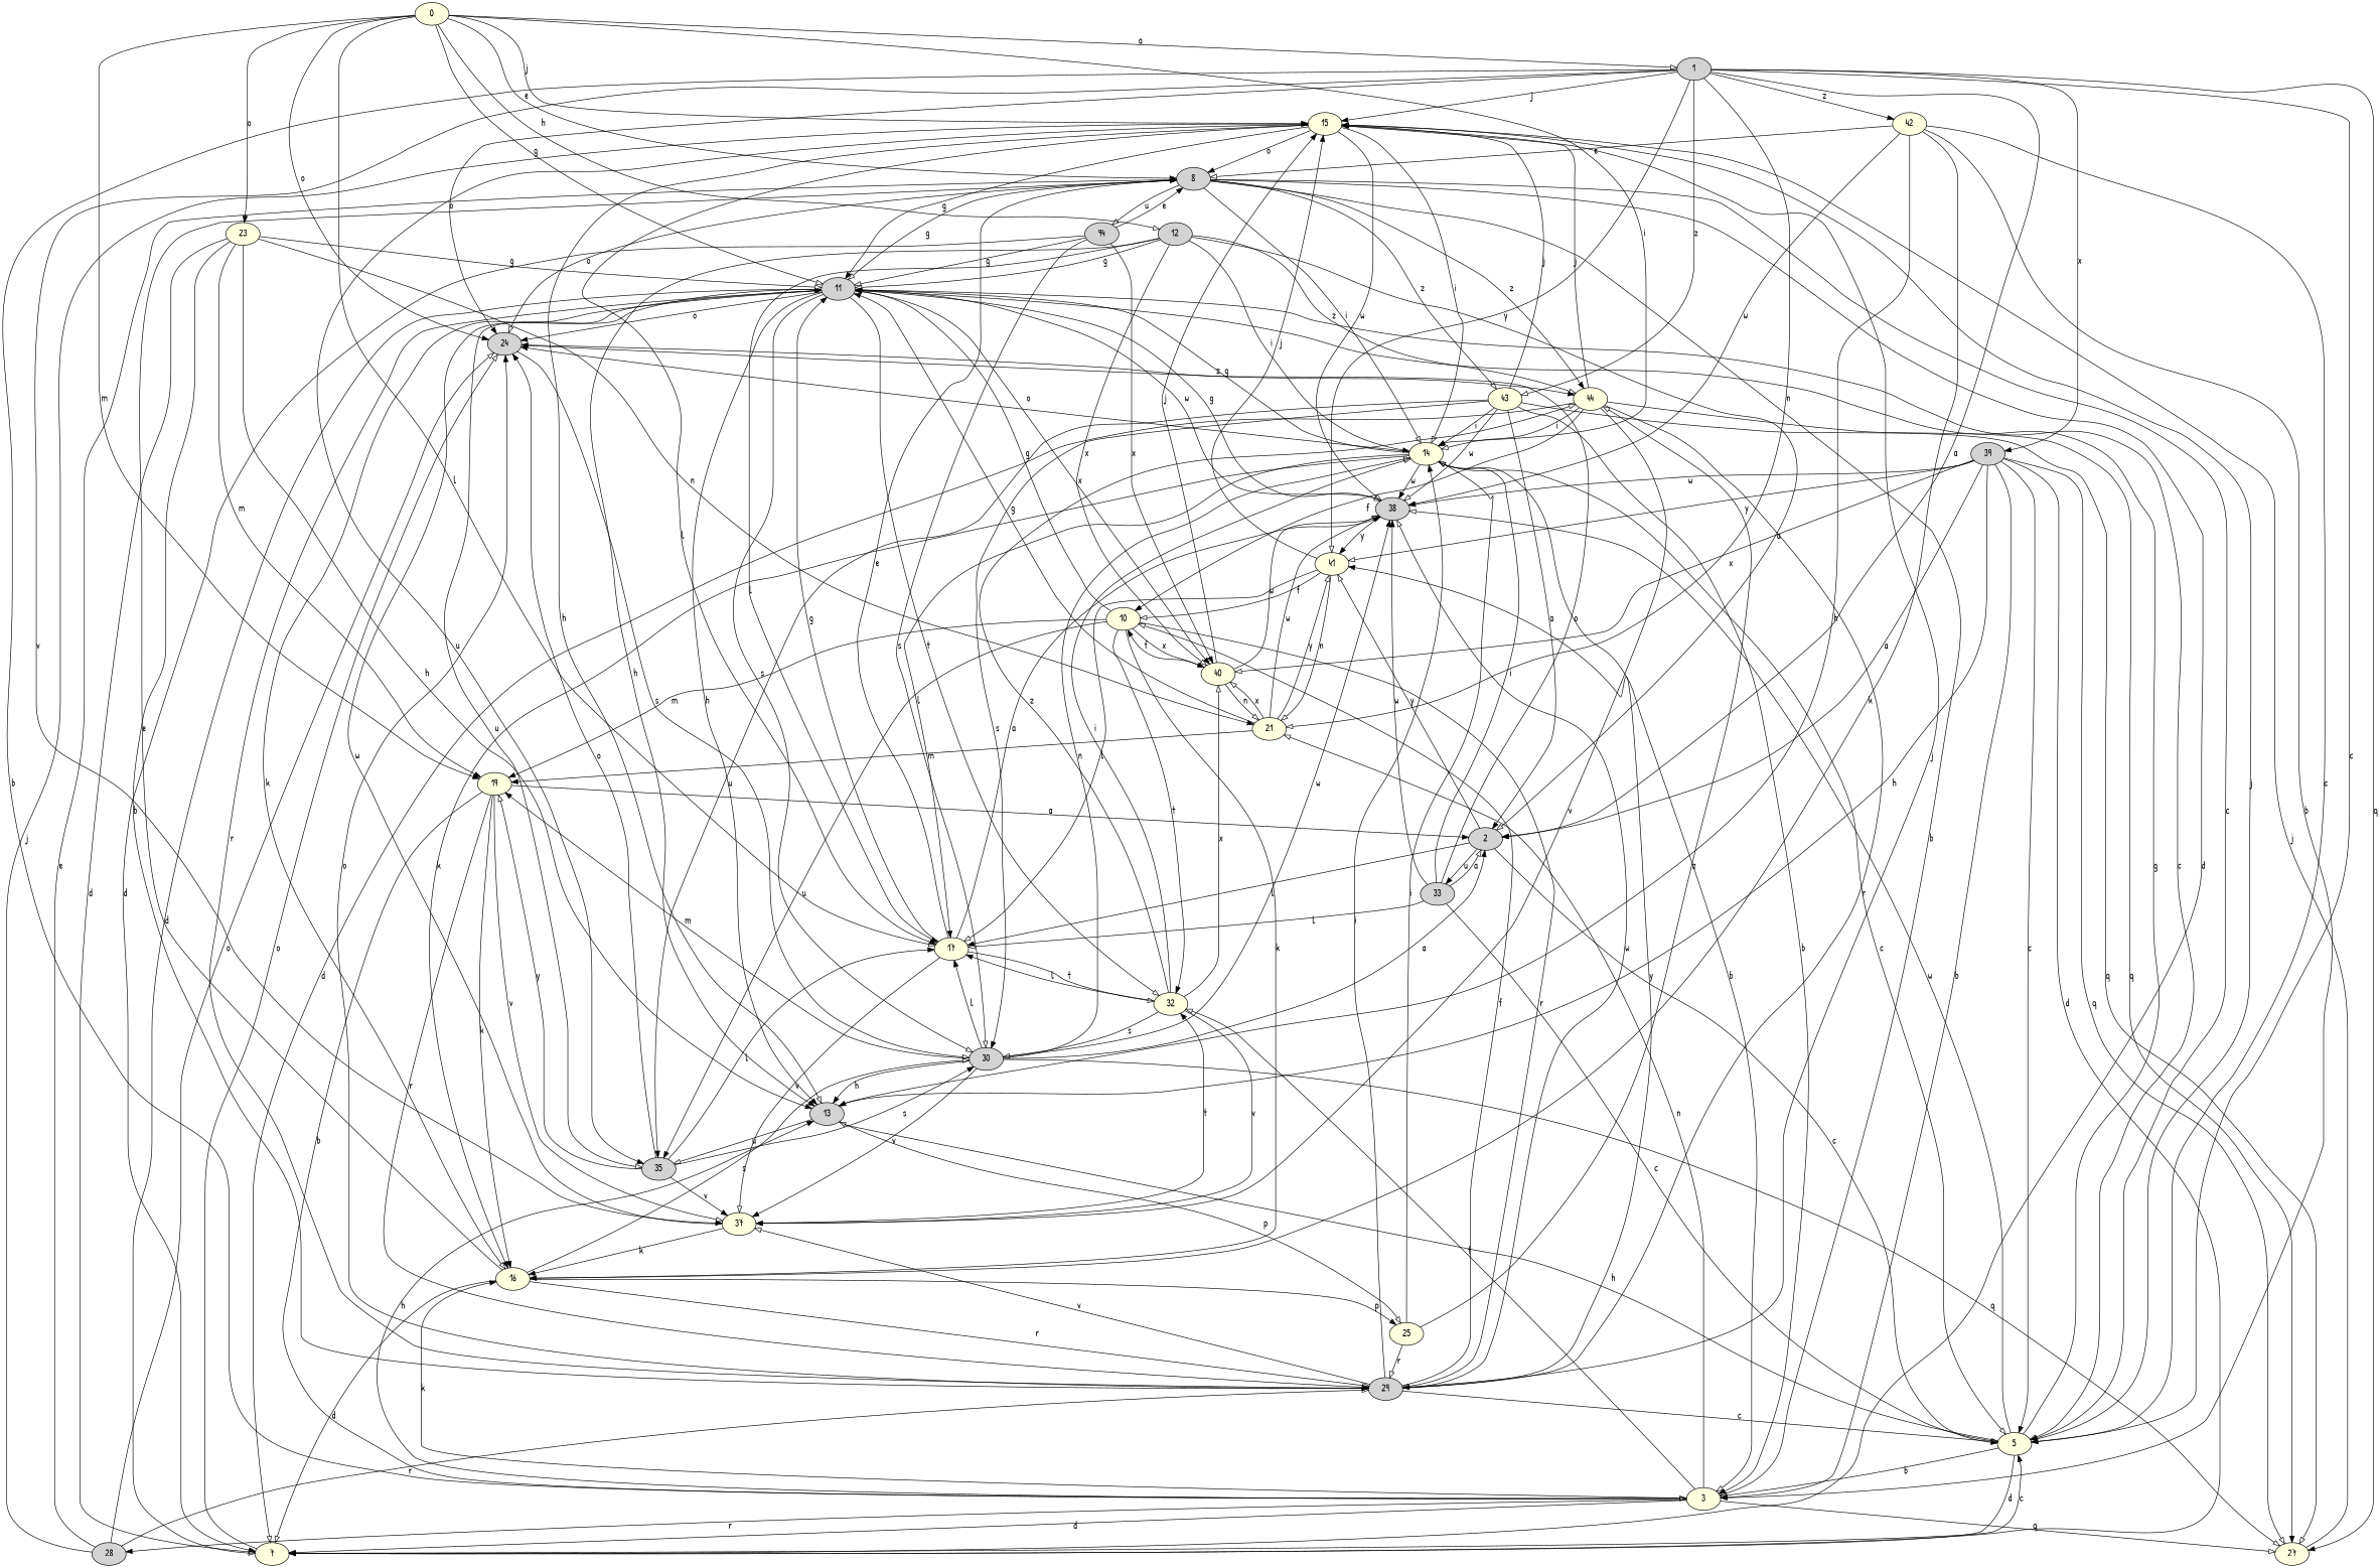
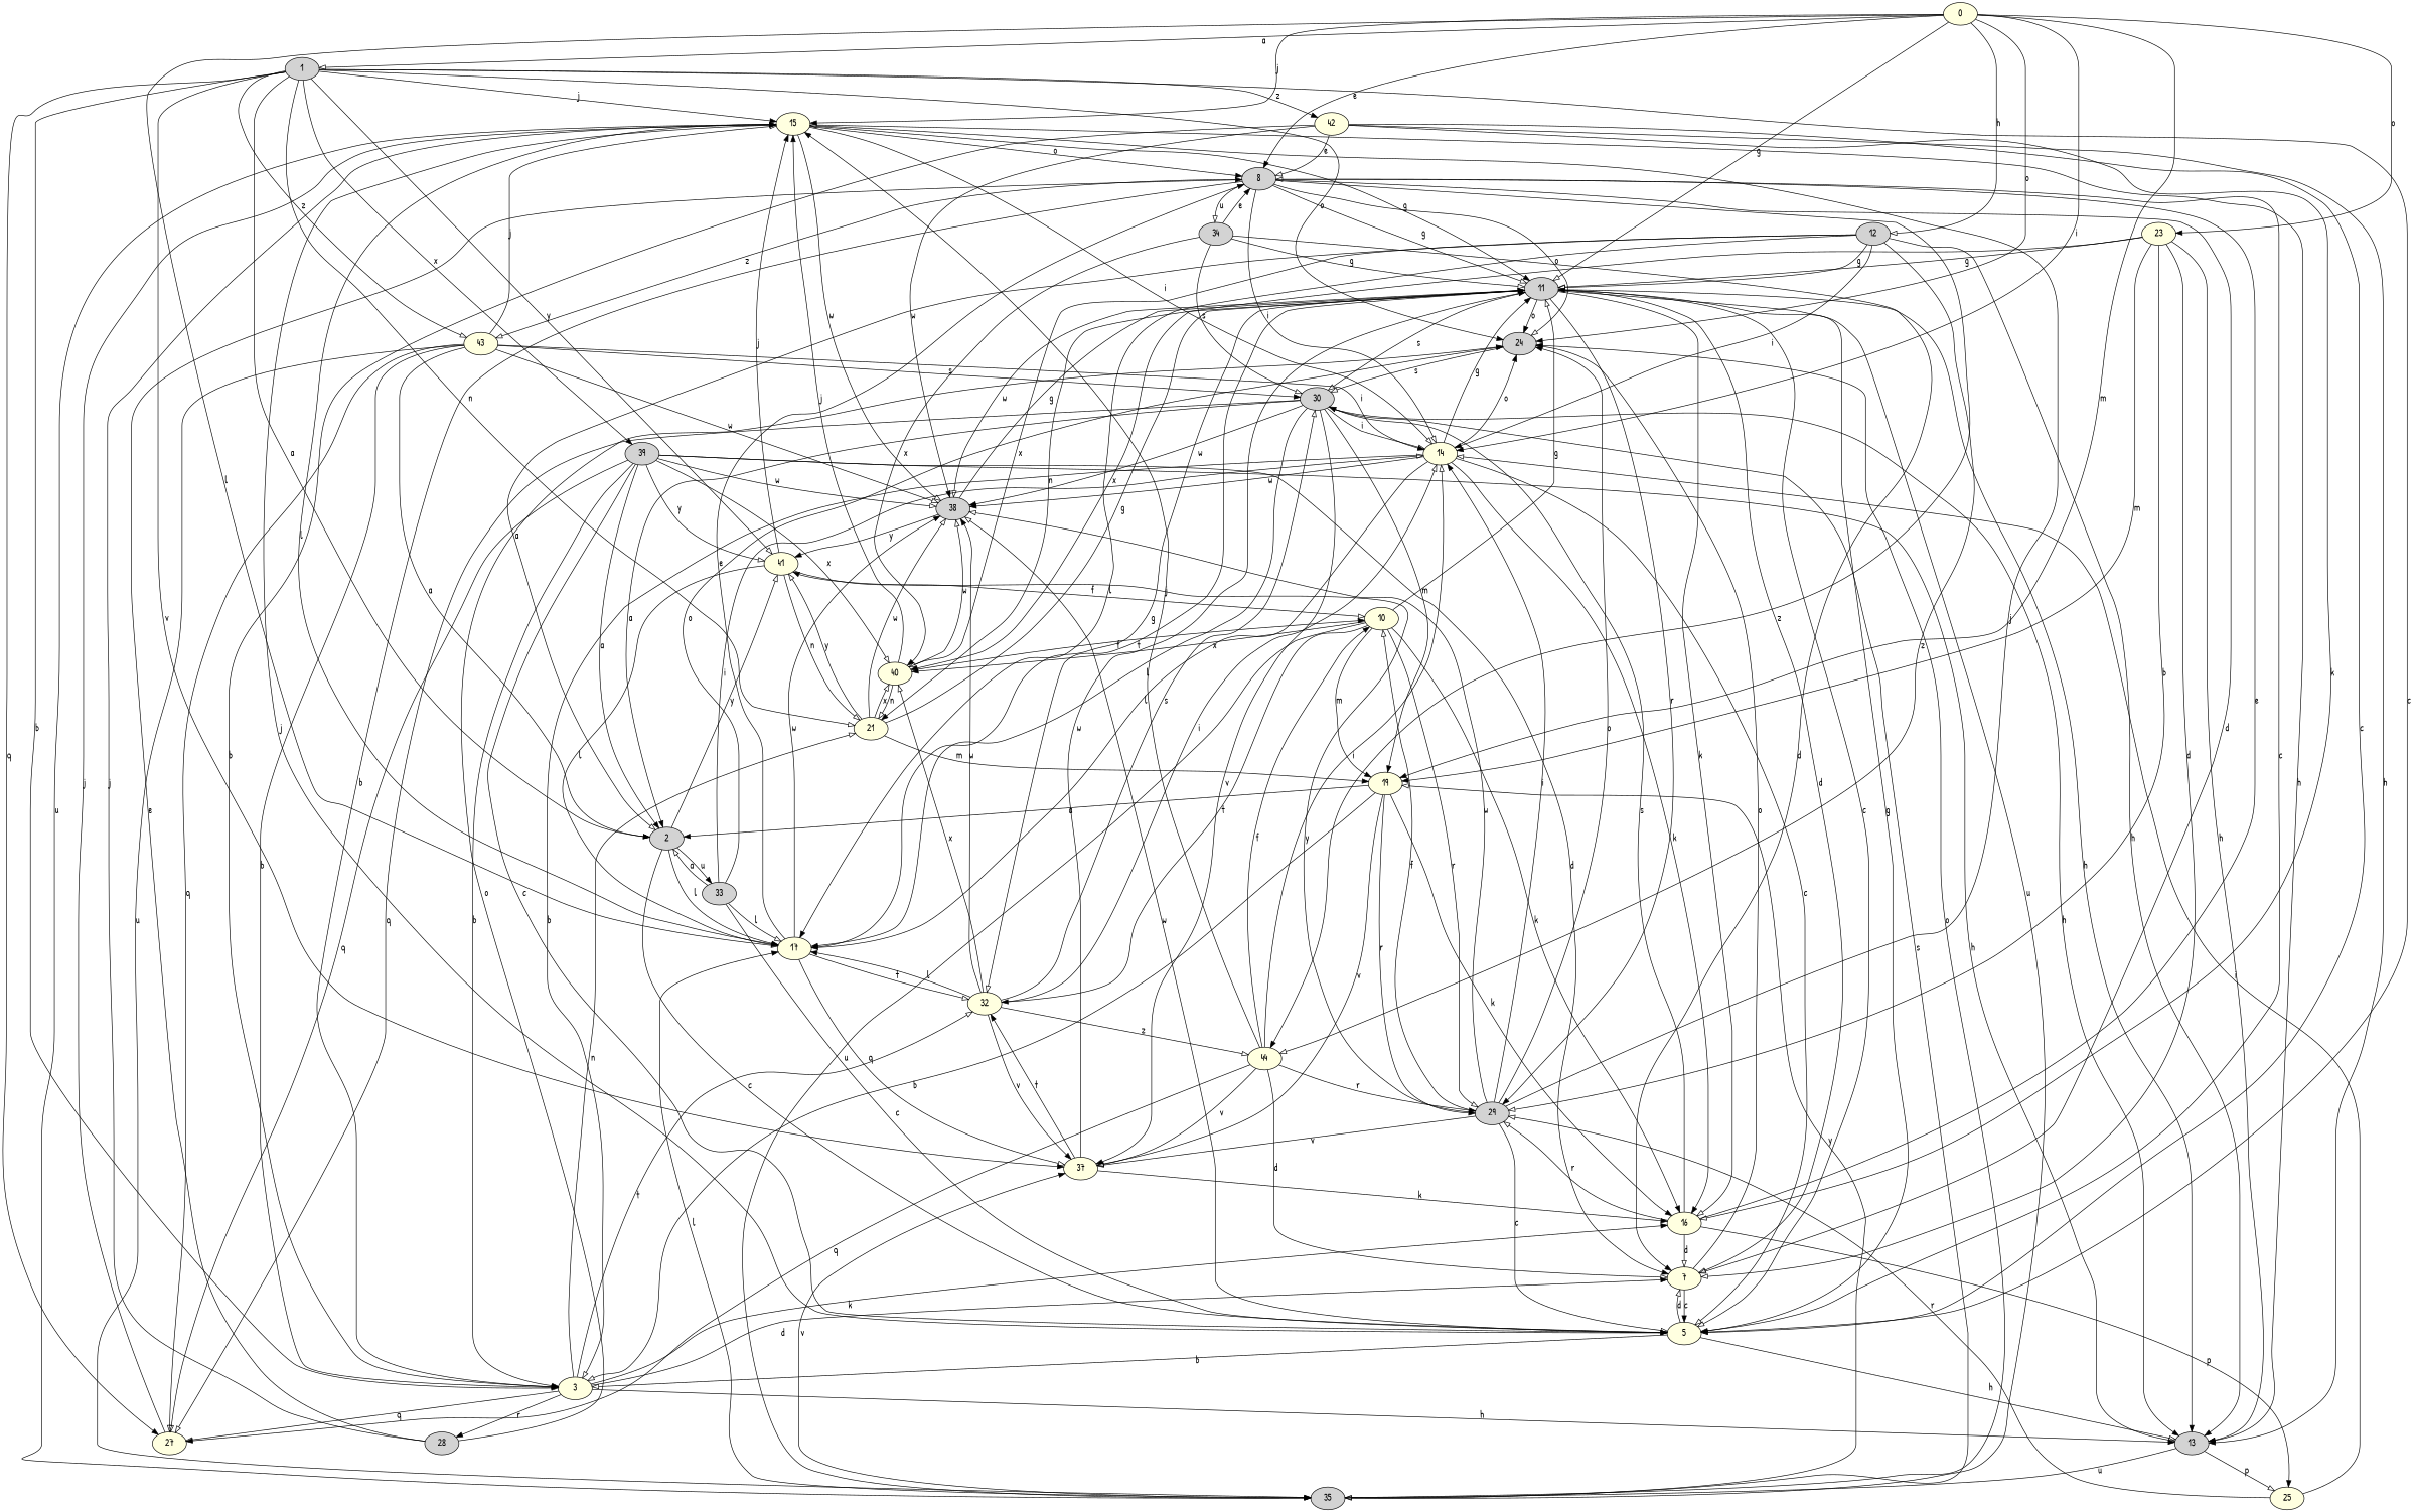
  strict digraph {
    fontname="Patrick Hand"
    node [fillcolor=lightyellow fontname="Patrick Hand" style=filled]
    edge [arrowhead=onormal fontname="Patrick Hand"]
    1 [fillcolor=lightgrey]
    0
    8 [fillcolor=lightgrey]
    11 [fillcolor=lightgrey]
    12 [fillcolor=lightgrey]
    14
    15
    17
    19
    23
    24 [fillcolor=lightgrey]
    2 [fillcolor=lightgrey]
    3
    5
    21
    27
    37
    39 [fillcolor=lightgrey]
    41
    42
    43
    7
-   34 [fillcolor=lightgrey label=94]
+   34 [fillcolor=lightgrey]
    44
    13 [fillcolor=lightgrey]
    16
    32
    38 [fillcolor=lightgrey]
    29 [fillcolor=lightgrey]
    35 [fillcolor=lightgrey]
    40
    n32 [fillcolor=lightgrey label=30]
    33 [fillcolor=lightgrey]
    28 [fillcolor=lightgrey]
    10
    25
    1 -> 15 [arrowhead=normal label=j]
    1 -> 24 [arrowhead=normal label=o]
    1 -> 2 [arrowhead=normal label=a]
    1 -> 3 [label=b]
    1 -> 5 [arrowhead=normal label=c]
    1 -> 21 [label=n]
    1 -> 27 [arrowhead=normal label=q]
    1 -> 37 [arrowhead=normal label=v]
    1 -> 39 [arrowhead=normal label=x]
    1 -> 41 [label=y]
    1 -> 42 [arrowhead=normal label=z]
    1 -> 43 [label=z]
    0 -> 1 [label=a]
    0 -> 8 [arrowhead=normal label=e]
    0 -> 11 [label=g]
    0 -> 12 [label=h]
    0 -> 14 [arrowhead=normal label=i]
    0 -> 15 [arrowhead=normal label=j]
    0 -> 17 [label=l]
    0 -> 19 [arrowhead=normal label=m]
    0 -> 23 [arrowhead=normal label=o]
    0 -> 24 [arrowhead=normal label=o]
    8 -> 11 [label=g]
    8 -> 14 [label=i]
    8 -> 24 [label=o]
    8 -> 3 [label=b]
    8 -> 5 [arrowhead=normal label=c]
    8 -> 43 [label=z]
    8 -> 7 [label=d]
    8 -> 34 [label=u]
    8 -> 44 [arrowhead=normal label=z]
    11 -> 24 [arrowhead=normal label=o]
    11 -> 5 [label=c]
    11 -> 7 [label=d]
    11 -> 13 [arrowhead=normal label=h]
    11 -> 16 [label=k]
    11 -> 32 [label=t]
    11 -> 38 [label=w]
    11 -> 29 [arrowhead=normal label=r]
    11 -> 35 [label=u]
    11 -> 40 [arrowhead=normal label=x]
    11 -> n32 [label=s]
    12 -> 11 [label=g]
    12 -> 14 [arrowhead=normal label=i]
    12 -> 17 [arrowhead=normal label=l]
    12 -> 2 [label=a]
    12 -> 44 [label=z]
    12 -> 13 [arrowhead=normal label=h]
    12 -> 40 [label=x]
    14 -> 11 [arrowhead=normal label=g]
    14 -> 17 [arrowhead=normal label=l]
    14 -> 24 [arrowhead=normal label=o]
    14 -> 3 [label=b]
    14 -> 5 [label=c]
    14 -> 16 [arrowhead=normal label=k]
    14 -> 38 [arrowhead=normal label=w]
    15 -> 8 [arrowhead=normal label=o]
    15 -> 11 [arrowhead=normal label=g]
    15 -> 14 [label=i]
    15 -> 17 [arrowhead=normal label=l]
    15 -> 13 [label=h]
    15 -> 38 [label=w]
    15 -> 35 [arrowhead=normal label=u]
    17 -> 8 [arrowhead=normal label=e]
    17 -> 11 [arrowhead=normal label=g]
-   17 -> 37 [label=v]
+   17 -> 37 [label=q]
    17 -> 32 [label=t]
-   17 -> 38 [arrowhead=normal label=a]
+   17 -> 38 [arrowhead=normal label=w]
    19 -> 2 [arrowhead=normal label=a]
    19 -> 3 [label=b]
    19 -> 37 [label=v]
    19 -> 16 [arrowhead=normal label=k]
    19 -> 29 [arrowhead=normal label=r]
    23 -> 11 [label=g]
    23 -> 19 [arrowhead=normal label=m]
    23 -> 21 [arrowhead=normal label=n]
    23 -> 7 [label=d]
    23 -> 13 [arrowhead=normal label=h]
    23 -> 29 [label=b]
-   24 -> 44 [arrowhead=normal label=z]
    24 -> n32 [label=s]
    2 -> 17 [arrowhead=normal label=l]
    2 -> 5 [arrowhead=normal label=c]
    2 -> 41 [label=y]
    2 -> 33 [arrowhead=normal label=u]
    3 -> 21 [label=n]
    3 -> 27 [label=q]
    3 -> 7 [arrowhead=normal label=d]
    3 -> 13 [arrowhead=normal label=h]
    3 -> 16 [arrowhead=normal label=k]
    3 -> 32 [label=t]
    3 -> 28 [arrowhead=normal label=r]
    5 -> 11 [arrowhead=normal label=g]
    5 -> 15 [label=j]
    5 -> 3 [label=b]
    5 -> 7 [label=d]
    5 -> 13 [label=h]
    5 -> 38 [label=w]
    21 -> 11 [arrowhead=normal label=g]
    21 -> 19 [arrowhead=normal label=m]
    21 -> 41 [label=y]
    21 -> 38 [label=w]
    21 -> 40 [label=x]
    27 -> 15 [label=j]
    37 -> 11 [arrowhead=normal label=w]
    37 -> 16 [arrowhead=normal label=k]
    37 -> 32 [arrowhead=normal label=t]
    39 -> 2 [arrowhead=normal label=a]
    39 -> 3 [arrowhead=normal label=b]
    39 -> 5 [arrowhead=normal label=c]
    39 -> 27 [label=q]
    39 -> 41 [label=y]
    39 -> 7 [arrowhead=normal label=d]
    39 -> 13 [label=h]
    39 -> 38 [label=w]
    39 -> 40 [label=x]
    41 -> 15 [arrowhead=normal label=j]
    41 -> 17 [label=l]
    41 -> 21 [label=n]
    41 -> 10 [label=f]
    42 -> 8 [label=e]
    42 -> 3 [label=b]
    42 -> 5 [label=c]
    42 -> 13 [arrowhead=normal label=h]
    42 -> 16 [label=k]
    42 -> 38 [arrowhead=normal label=w]
    43 -> 14 [arrowhead=normal label=i]
    43 -> 15 [label=j]
    43 -> 2 [arrowhead=normal label=a]
    43 -> 3 [arrowhead=normal label=b]
    43 -> 27 [label=q]
    43 -> 38 [label=w]
    43 -> 35 [arrowhead=normal label=u]
    43 -> n32 [arrowhead=normal label=s]
    7 -> 24 [label=o]
    7 -> 5 [arrowhead=normal label=c]
    34 -> 8 [arrowhead=normal label=e]
    34 -> 11 [label=g]
    34 -> 7 [arrowhead=normal label=d]
    34 -> 40 [arrowhead=normal label=x]
    34 -> n32 [label=s]
    44 -> 14 [label=i]
    44 -> 15 [arrowhead=normal label=j]
    44 -> 27 [arrowhead=normal label=q]
    44 -> 37 [label=v]
    44 -> 7 [label=d]
    44 -> 29 [arrowhead=normal label=r]
    44 -> 10 [arrowhead=normal label=f]
    13 -> 35 [label=u]
    13 -> 25 [label=p]
    16 -> 8 [label=e]
    16 -> 7 [label=d]
    16 -> 29 [label=r]
    16 -> n32 [label=s]
    16 -> 25 [arrowhead=normal label=p]
    32 -> 14 [label=i]
    32 -> 17 [arrowhead=normal label=l]
    32 -> 37 [arrowhead=normal label=v]
    32 -> 44 [label=z]
    32 -> 40 [label=x]
    32 -> n32 [label=s]
    38 -> 11 [label=g]
    38 -> 41 [arrowhead=normal label=y]
    29 -> 14 [arrowhead=normal label=i]
    29 -> 15 [label=j]
    29 -> 24 [arrowhead=normal label=o]
    29 -> 5 [label=c]
    29 -> 37 [label=v]
    29 -> 41 [arrowhead=normal label=y]
    29 -> 38 [label=w]
    29 -> 10 [label=f]
    35 -> 17 [arrowhead=normal label=l]
    35 -> 19 [label=y]
    35 -> 24 [arrowhead=normal label=o]
    35 -> 37 [arrowhead=normal label=v]
    35 -> n32 [arrowhead=normal label=s]
    40 -> 15 [arrowhead=normal label=j]
    40 -> 21 [label=n]
    40 -> 38 [label=w]
    40 -> 10 [arrowhead=normal label=f]
-   n32 -> 14 [label=n]
+   n32 -> 14 [label=i]
    n32 -> 17 [arrowhead=normal label=l]
    n32 -> 19 [arrowhead=normal label=m]
    n32 -> 2 [arrowhead=normal label=a]
    n32 -> 27 [label=q]
    n32 -> 37 [arrowhead=normal label=v]
    n32 -> 13 [arrowhead=normal label=h]
    n32 -> 38 [arrowhead=normal label=w]
    33 -> 14 [label=i]
    33 -> 17 [label=l]
    33 -> 24 [arrowhead=normal label=o]
    33 -> 2 [label=a]
    33 -> 5 [label=c]
-   33 -> 38 [arrowhead=normal label=w]
+   32 -> 38 [arrowhead=normal label=w]
    28 -> 8 [arrowhead=normal label=e]
    28 -> 15 [arrowhead=normal label=j]
    28 -> 24 [label=o]
-   28 -> 29 [label=r]
    10 -> 11 [label=g]
    10 -> 19 [arrowhead=normal label=m]
    10 -> 16 [arrowhead=normal label=k]
    10 -> 32 [arrowhead=normal label=t]
    10 -> 29 [label=r]
    10 -> 35 [arrowhead=normal label=u]
    10 -> 40 [arrowhead=normal label=x]
    25 -> 14 [label=i]
-   25 -> 44 [label=z]
    25 -> 29 [label=r]
  }
